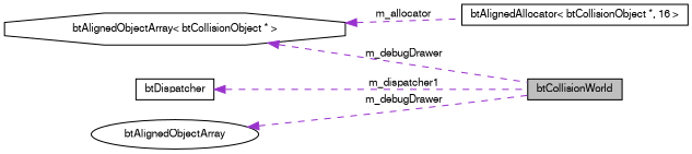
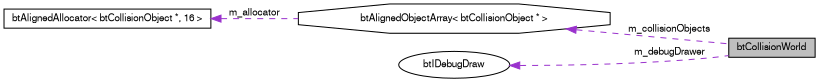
  digraph {
    rankdir=LR
    node [color=black fontname=FreeSans fontsize=10 shape=box]
    edge [color=darkorchid3 dir=back fontname=FreeSans fontsize=10 labelfontname=FreeSans labelfontsize=10 style=dashed]
    n1 [fillcolor=grey75 fontcolor=black height=0.2 label=btCollisionWorld style=filled width=0.4]
    n2 [height=0.2 label="btAlignedObjectArray\< btCollisionObject * \>" shape=octagon width=0.4]
    n3 [height=0.2 label="btAlignedAllocator\< btCollisionObject *, 16 \>" width=0.4]
-   n4 [height=0.2 label=btDispatcher width=0.4]
-   n5 [height=0.2 label=btAlignedObjectArray shape=ellipse width=0.4]
-   n2 -> n1 [label=m_debugDrawer]
-   n2 -> n3 [label=m_allocator]
-   n4 -> n1 [label=m_dispatcher1]
+   n5 [height=0.2 label=btIDebugDraw shape=ellipse width=0.4]
+   n2 -> n1 [label=m_collisionObjects]
+   n3 -> n2 [label=m_allocator]
    n5 -> n1 [label=m_debugDrawer]
  }
